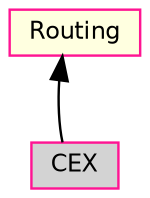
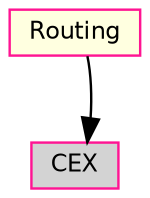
  digraph {
    rankdir=TB
    node [color=deeppink fontname=Helvetica fontsize=10 shape=box style=filled]
    n1 [fillcolor=lightyellow fontcolor=black height=0.2 label=Routing width=0.4]
    n2 [fillcolor=lightgrey height=0.2 label=CEX width=0.4]
-   n1 -> n2 [dir=back fontname=Helvetica fontsize=10 labelfontname=Helvetica labelfontsize=10 shape=plaintext style=solid]
+   n2 -> n1 [dir=back fontname=Helvetica fontsize=10 labelfontname=Helvetica labelfontsize=10 shape=plaintext style=solid]
  }
